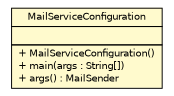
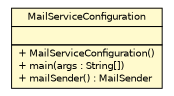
  digraph {
    nodesep=0.25
    ranksep=0.5
-   n1 [fontcolor=black fontname=Helvetica fontsize=10.0 label=<<table title="broadcaststudio.spring.services.mail.MailServiceConfiguration" border="0" cellborder="1" cellspacing="0" cellpadding="2" port="p" bgcolor="lemonChiffon" href="./MailServiceConfiguration.html"> 		<tr><td><table border="0" cellspacing="0" cellpadding="1"> <tr><td align="center" balign="center"> MailServiceConfiguration </td></tr> 		</table></td></tr> 		<tr><td><table border="0" cellspacing="0" cellpadding="1"> <tr><td align="left" balign="left">  </td></tr> 		</table></td></tr> 		<tr><td><table border="0" cellspacing="0" cellpadding="1"> <tr><td align="left" balign="left"> + MailServiceConfiguration() </td></tr> <tr><td align="left" balign="left"> + main(args : String[]) </td></tr> <tr><td align="left" balign="left"> + args() : MailSender </td></tr> 		</table></td></tr> 		</table>> shape=plaintext]
+   n1 [fontcolor=black fontname=Helvetica fontsize=10.0 label=<<table title="broadcaststudio.spring.services.mail.MailServiceConfiguration" border="0" cellborder="1" cellspacing="0" cellpadding="2" port="p" bgcolor="lemonChiffon" href="./MailServiceConfiguration.html"> 		<tr><td><table border="0" cellspacing="0" cellpadding="1"> <tr><td align="center" balign="center"> MailServiceConfiguration </td></tr> 		</table></td></tr> 		<tr><td><table border="0" cellspacing="0" cellpadding="1"> <tr><td align="left" balign="left">  </td></tr> 		</table></td></tr> 		<tr><td><table border="0" cellspacing="0" cellpadding="1"> <tr><td align="left" balign="left"> + MailServiceConfiguration() </td></tr> <tr><td align="left" balign="left"> + main(args : String[]) </td></tr> <tr><td align="left" balign="left"> + mailSender() : MailSender </td></tr> 		</table></td></tr> 		</table>> shape=plaintext]
  }
